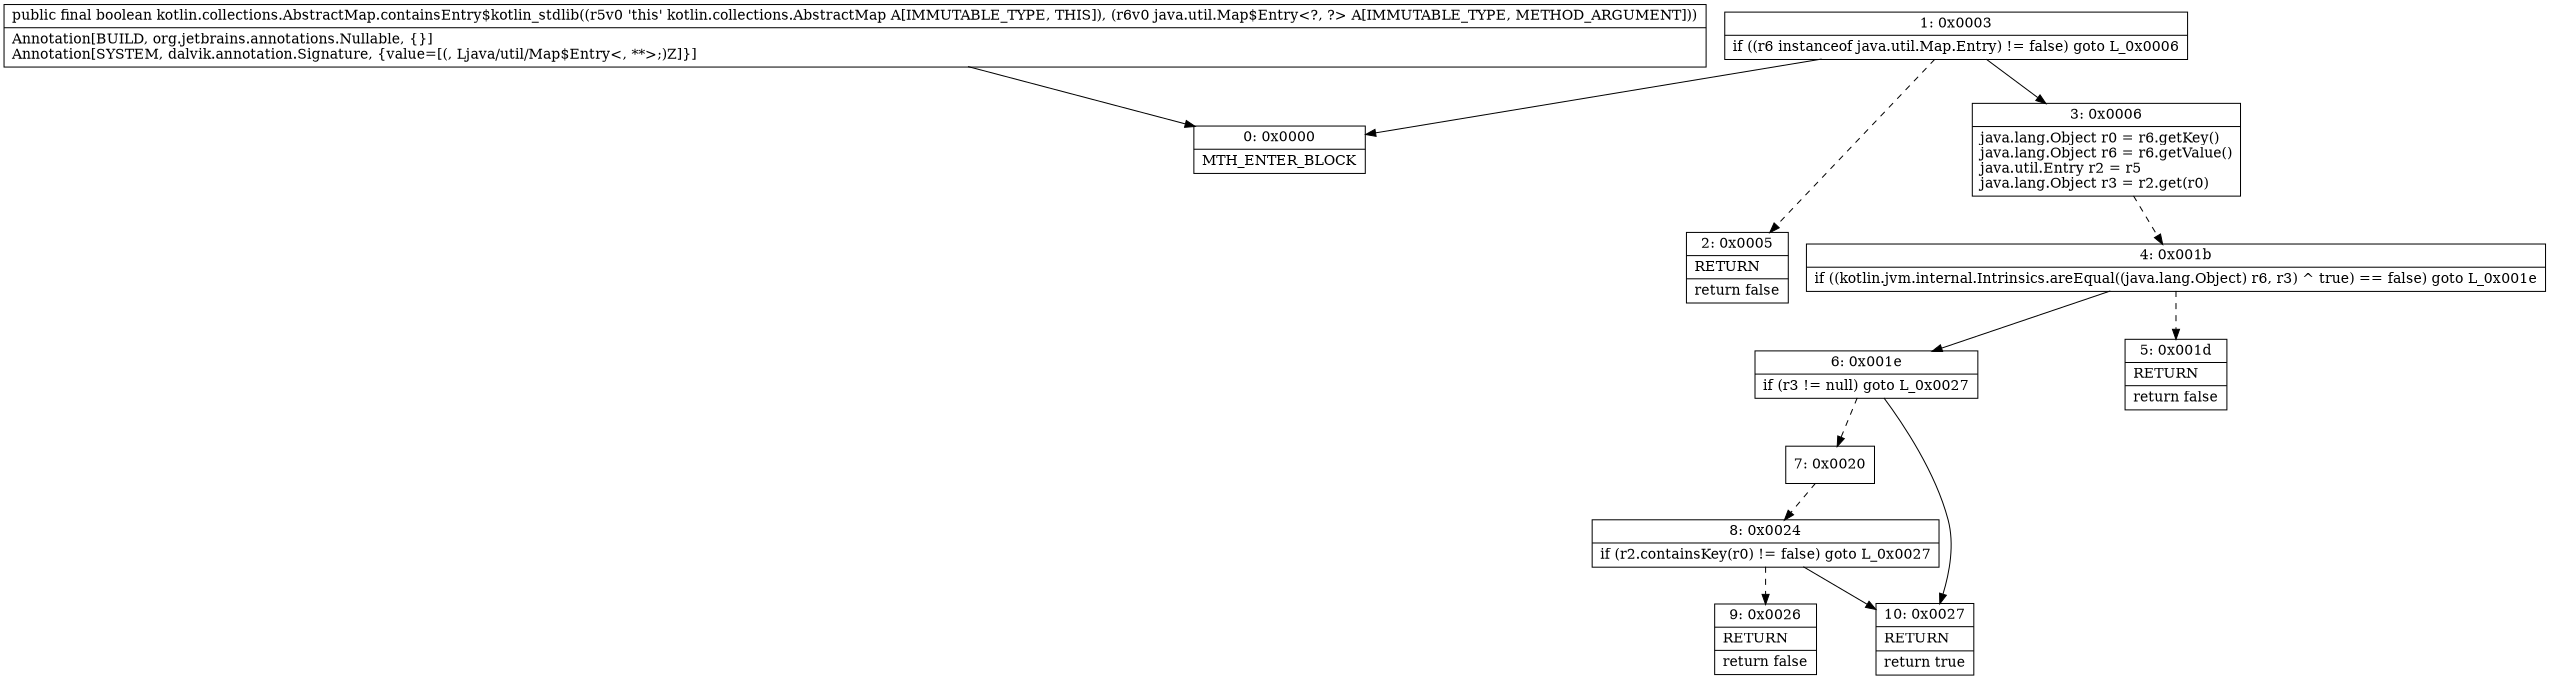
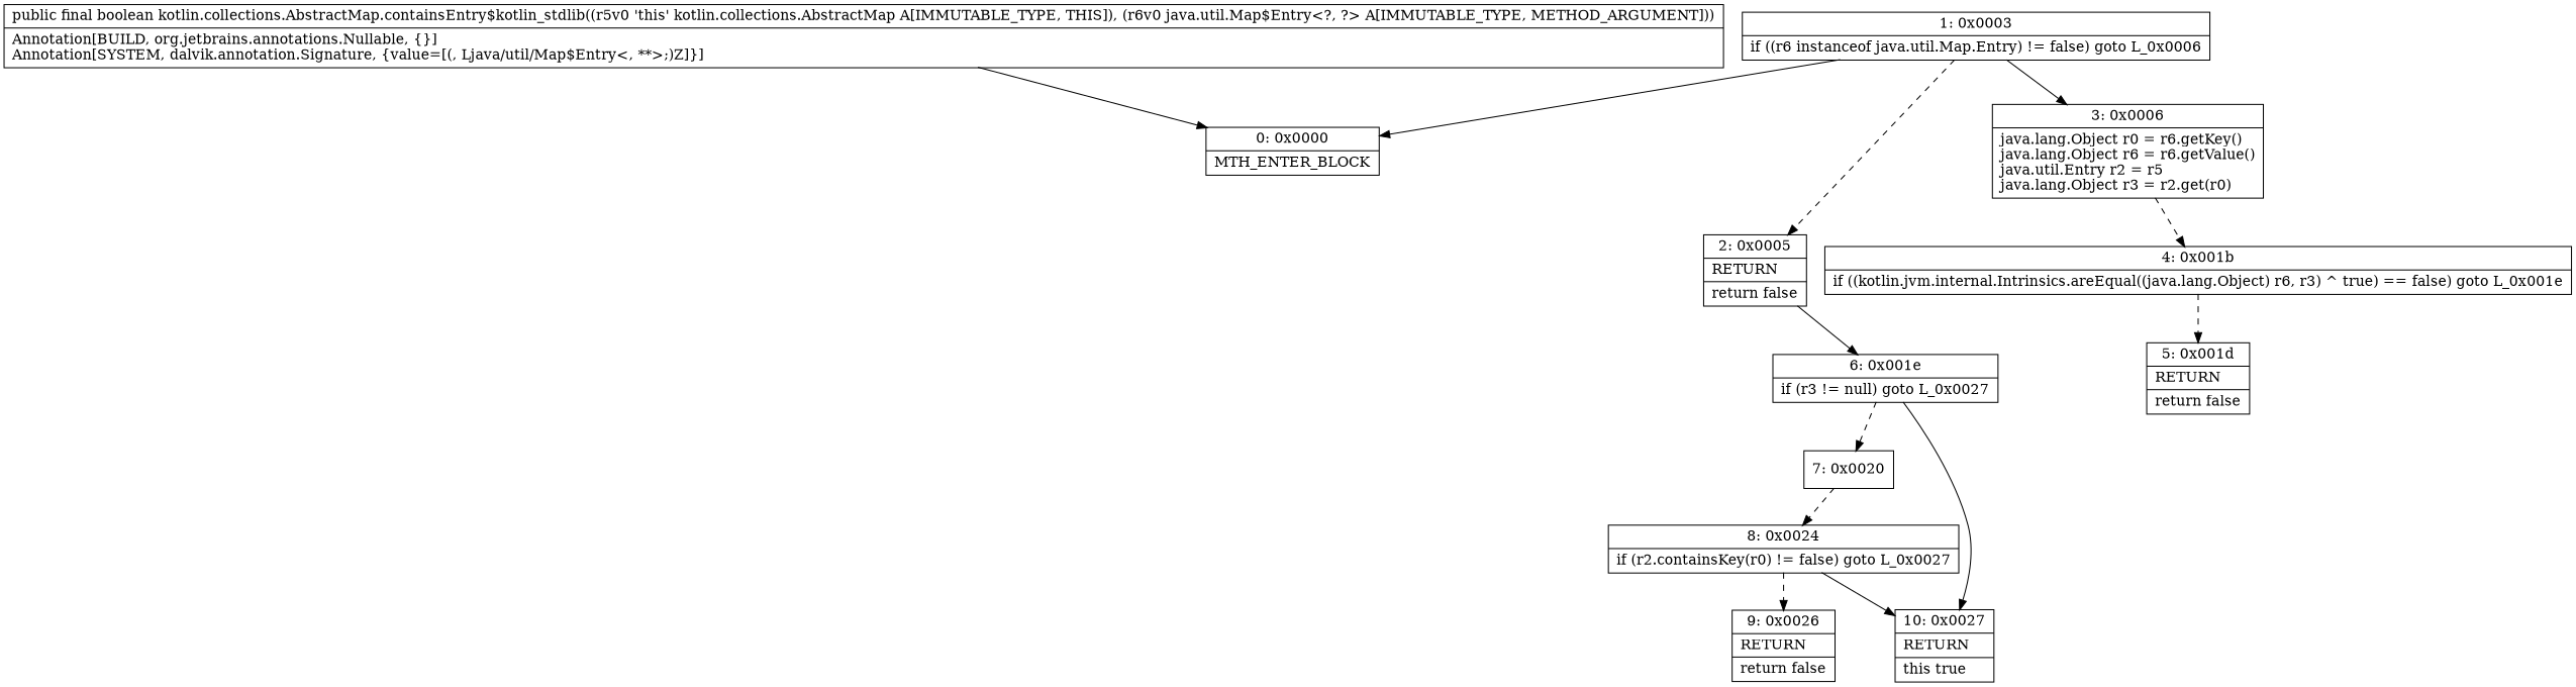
  digraph {
    node [shape=record]
    n1 [label="{0\:\ 0x0000|MTH_ENTER_BLOCK\l}"]
    n2 [label="{1\:\ 0x0003|if ((r6 instanceof java.util.Map.Entry) != false) goto L_0x0006\l}"]
    n3 [label="{2\:\ 0x0005|RETURN\l|return false\l}"]
    n4 [label="{3\:\ 0x0006|java.lang.Object r0 = r6.getKey()\ljava.lang.Object r6 = r6.getValue()\ljava.util.Entry r2 = r5\ljava.lang.Object r3 = r2.get(r0)\l}"]
    n5 [label="{4\:\ 0x001b|if ((kotlin.jvm.internal.Intrinsics.areEqual((java.lang.Object) r6, r3) ^ true) == false) goto L_0x001e\l}"]
    n6 [label="{5\:\ 0x001d|RETURN\l|return false\l}"]
    n7 [label="{6\:\ 0x001e|if (r3 != null) goto L_0x0027\l}"]
    n8 [label="{7\:\ 0x0020}"]
-   n9 [label="{10\:\ 0x0027|RETURN\l|return true\l}"]
+   n9 [label="{10\:\ 0x0027|RETURN\l|this true\l}"]
    n10 [label="{8\:\ 0x0024|if (r2.containsKey(r0) != false) goto L_0x0027\l}"]
    n11 [label="{9\:\ 0x0026|RETURN\l|return false\l}"]
    n12 [label="{public final boolean kotlin.collections.AbstractMap.containsEntry$kotlin_stdlib((r5v0 'this' kotlin.collections.AbstractMap A[IMMUTABLE_TYPE, THIS]), (r6v0 java.util.Map$Entry\<?, ?\> A[IMMUTABLE_TYPE, METHOD_ARGUMENT]))  | Annotation[BUILD, org.jetbrains.annotations.Nullable, \{\}]\lAnnotation[SYSTEM, dalvik.annotation.Signature, \{value=[(, Ljava\/util\/Map$Entry\<, **\>;)Z]\}]\l}"]
    n2 -> n1
    n2 -> n3 [style=dashed]
    n2 -> n4
    n4 -> n5 [style=dashed]
    n5 -> n6 [style=dashed]
-   n5 -> n7
+   n3 -> n7
    n7 -> n8 [style=dashed]
    n7 -> n9
    n8 -> n10 [style=dashed]
    n10 -> n9
    n10 -> n11 [style=dashed]
    n12 -> n1
  }
